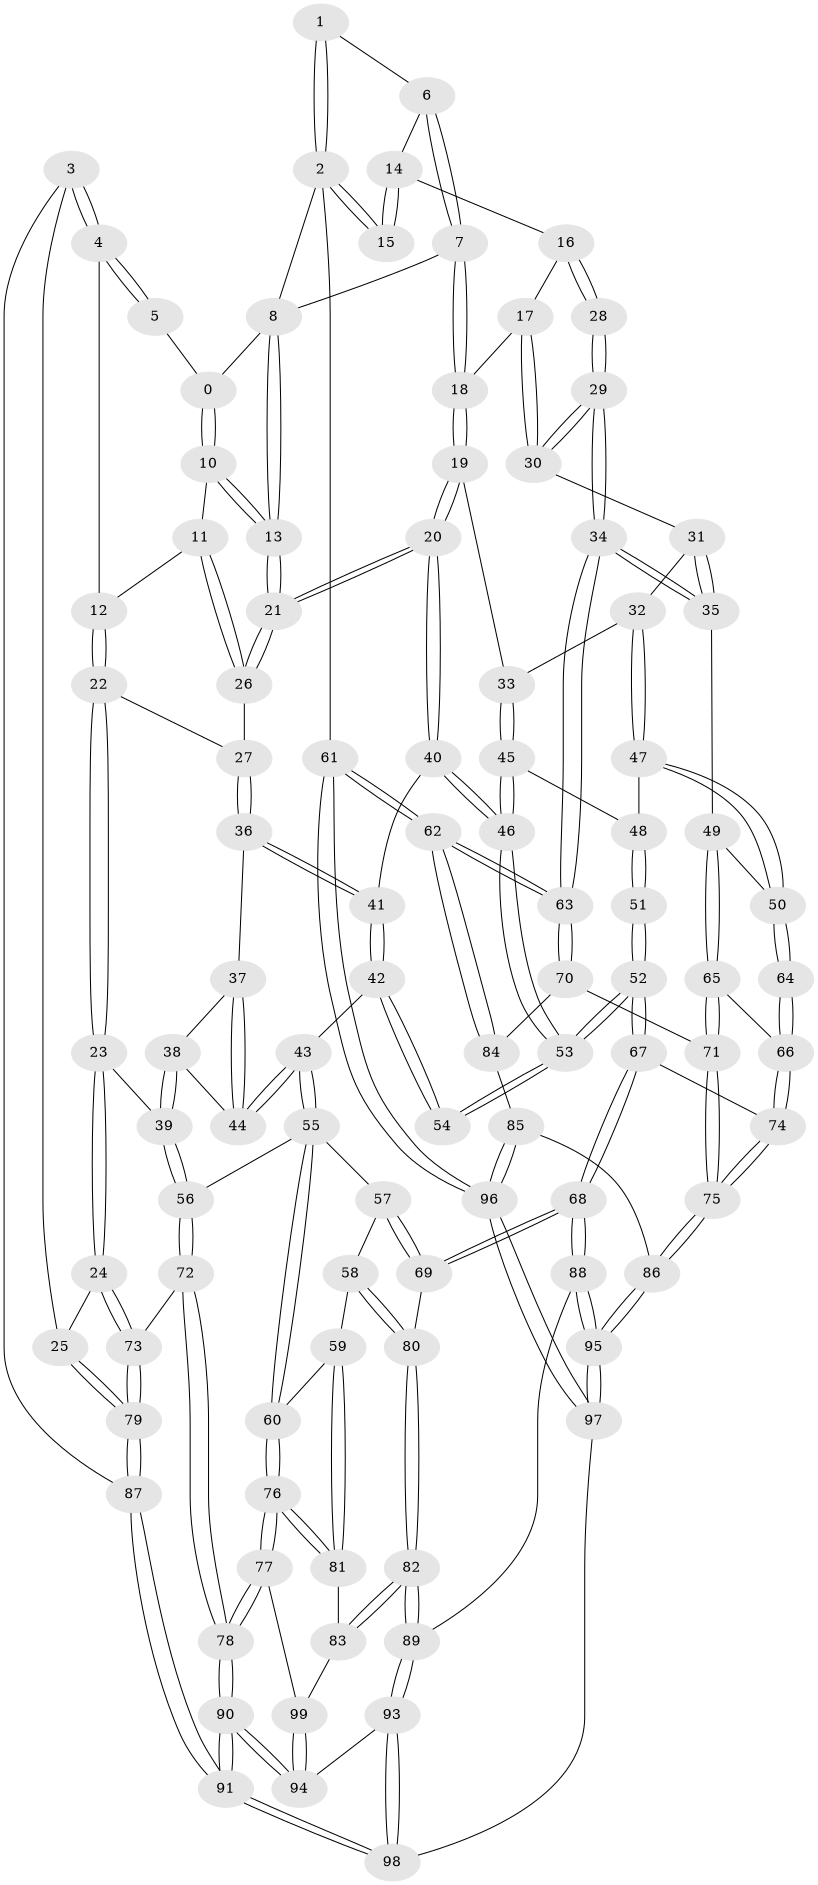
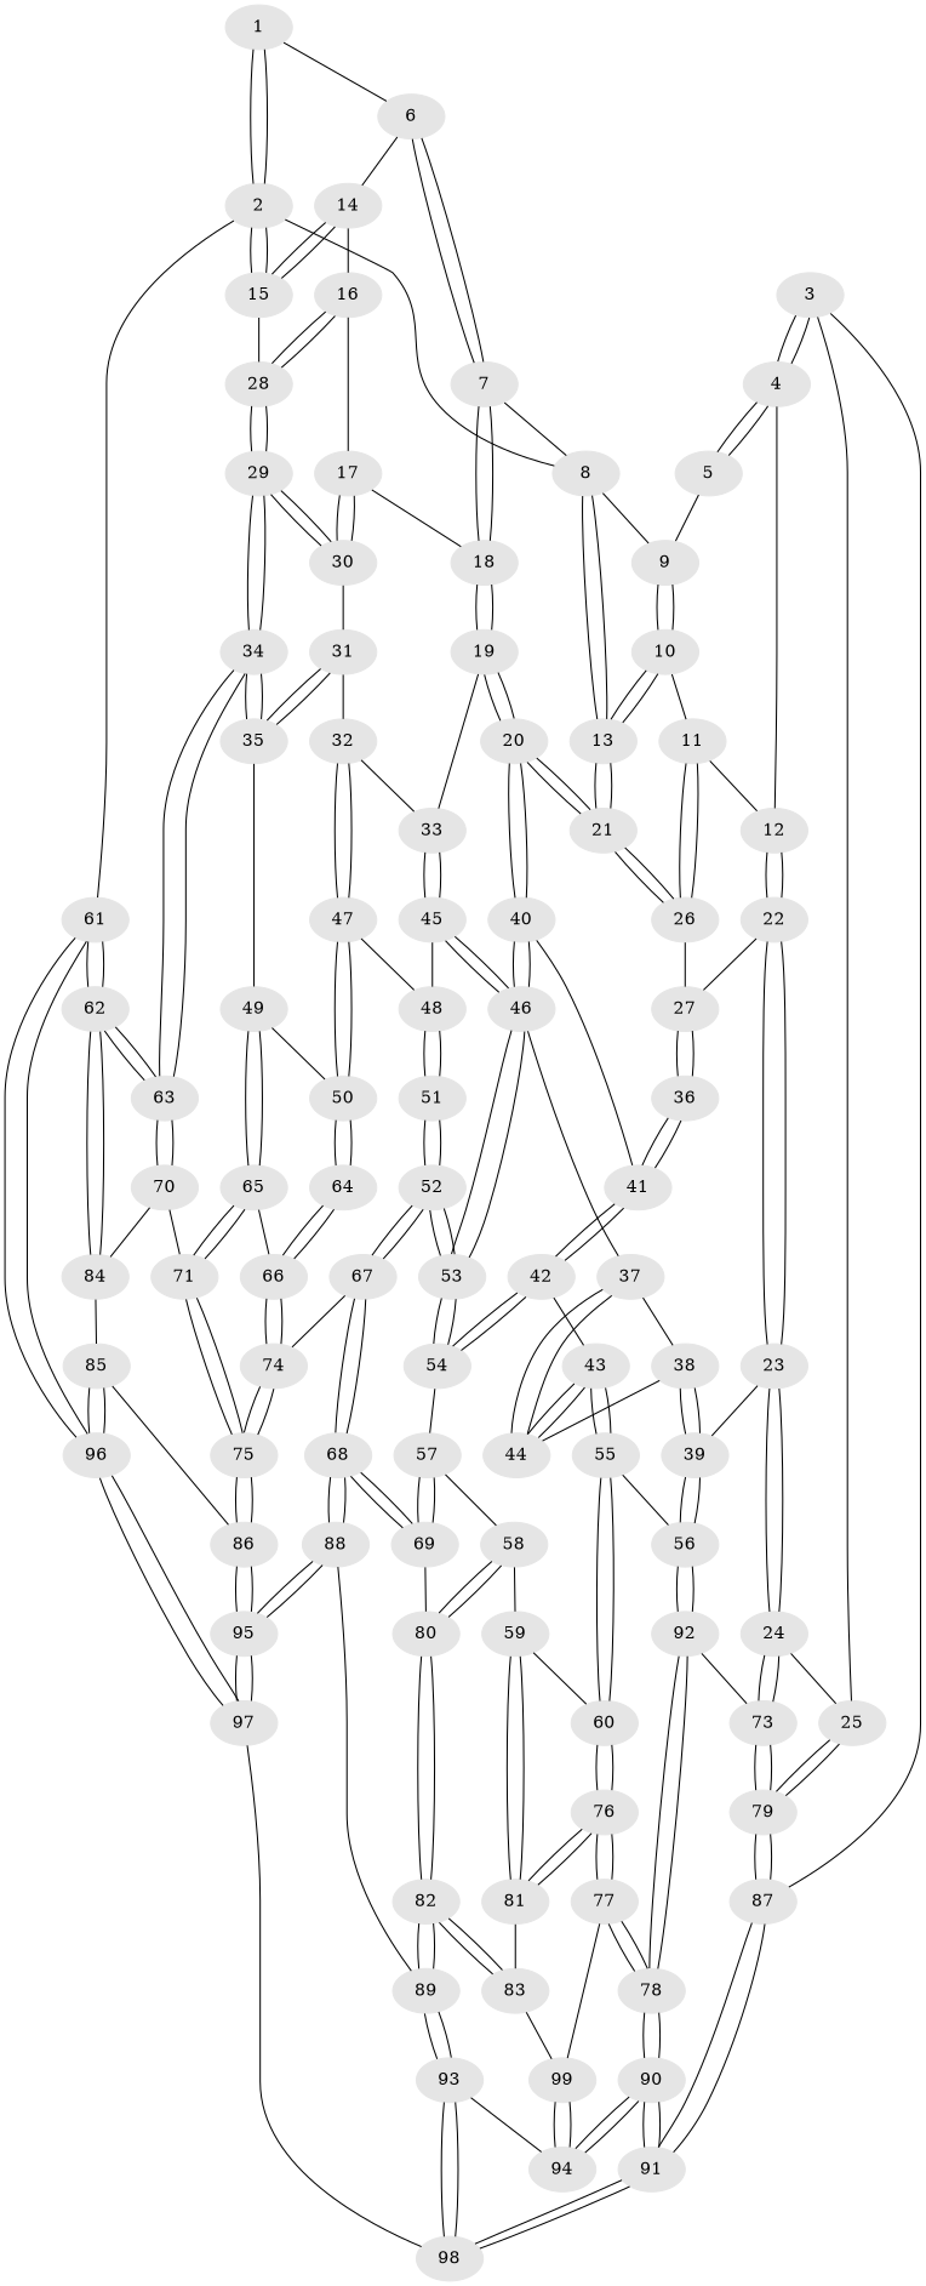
  graph {
    node [color=gray90 style=filled]
    1
    2
    6
    15
    61
    8
    7
    14
    3
    4
    25
    87
    28
    62
    96
    5
    12
    79
    91
-   9 [label=0]
+   9
    22
    10
    18
    16
    13
    19
    21
    11
    26
    27
    23
    17
    29
    30
    31
    20
    33
    40
    45
    41
    46
    24
    39
    36
    73
    56
    37
    34
    35
    63
    32
    47
    49
    48
    50
    70
    65
    38
    44
    42
-   72
+   72 [label=92]
    53
    43
    54
    55
    57
    60
    51
    64
    52
    66
    71
    67
    74
    68
    58
    69
    76
    78
    59
    80
    81
    82
    83
    77
    84
    97
    85
    75
    88
    89
    95
    86
    90
    n95 [label=99]
    94
    93
    98
    1 -- 2
    1 -- 2
    1 -- 6
    2 -- 15
    2 -- 15
    2 -- 61
    2 -- 8
    6 -- 7
    6 -- 7
    6 -- 14
+   15 -- 28
    61 -- 62
    61 -- 62
    61 -- 96
    61 -- 96
    8 -- 9
    8 -- 13
    8 -- 13
    7 -- 8
    7 -- 18
    7 -- 18
    14 -- 15
    14 -- 15
    14 -- 16
    3 -- 4
    3 -- 4
    3 -- 25
    3 -- 87
    4 -- 5
    4 -- 5
    4 -- 12
    25 -- 79
    25 -- 79
    87 -- 91
    87 -- 91
    28 -- 29
    28 -- 29
    62 -- 63
    62 -- 63
    62 -- 84
    62 -- 84
    96 -- 97
    96 -- 97
    5 -- 9
    12 -- 22
    12 -- 22
    79 -- 87
    79 -- 87
    91 -- 98
    91 -- 98
    9 -- 10
    9 -- 10
    22 -- 27
    22 -- 23
    22 -- 23
    10 -- 13
    10 -- 13
    10 -- 11
    18 -- 19
    18 -- 19
    16 -- 28
    16 -- 28
    16 -- 17
    13 -- 21
    13 -- 21
    19 -- 20
    19 -- 20
    19 -- 33
    21 -- 26
    21 -- 26
    11 -- 12
    11 -- 26
    11 -- 26
    26 -- 27
    27 -- 36
    27 -- 36
    23 -- 24
    23 -- 24
    23 -- 39
    17 -- 18
    17 -- 30
    17 -- 30
    29 -- 30
    29 -- 30
    29 -- 34
    29 -- 34
    30 -- 31
    31 -- 35
    31 -- 35
    31 -- 32
    20 -- 21
    20 -- 21
    20 -- 40
    20 -- 40
    33 -- 45
    33 -- 45
    40 -- 41
    40 -- 46
    40 -- 46
    45 -- 46
    45 -- 46
    45 -- 48
    41 -- 42
    41 -- 42
    46 -- 53
    46 -- 53
    24 -- 25
    24 -- 73
    24 -- 73
    39 -- 56
    39 -- 56
    36 -- 41
    36 -- 41
-   36 -- 37
+   46 -- 37
    73 -- 79
    73 -- 79
    56 -- 72
    56 -- 72
    37 -- 38
    37 -- 44
    37 -- 44
    34 -- 35
    34 -- 35
    34 -- 63
    34 -- 63
    35 -- 49
    63 -- 70
    63 -- 70
    32 -- 33
    32 -- 47
    32 -- 47
    47 -- 48
    47 -- 50
    47 -- 50
    49 -- 50
    49 -- 65
    49 -- 65
    48 -- 51
    48 -- 51
    50 -- 64
    50 -- 64
    70 -- 71
    70 -- 84
    65 -- 66
    65 -- 71
    65 -- 71
    38 -- 39
    38 -- 39
    38 -- 44
    42 -- 43
    42 -- 54
    42 -- 54
    72 -- 73
    72 -- 78
    72 -- 78
    53 -- 54
    53 -- 54
    43 -- 44
    43 -- 44
    43 -- 55
    43 -- 55
-   55 -- 57
+   54 -- 57
    55 -- 56
    55 -- 60
    55 -- 60
    57 -- 58
    57 -- 69
    57 -- 69
    60 -- 76
    60 -- 76
    51 -- 52
    51 -- 52
    64 -- 66
    64 -- 66
    52 -- 53
    52 -- 53
    52 -- 67
    52 -- 67
    66 -- 74
    66 -- 74
    71 -- 75
    71 -- 75
    67 -- 74
    67 -- 68
    67 -- 68
    74 -- 75
    74 -- 75
    68 -- 69
    68 -- 69
    68 -- 88
    68 -- 88
    58 -- 59
    58 -- 80
    58 -- 80
    69 -- 80
    76 -- 81
    76 -- 81
    76 -- 77
    76 -- 77
    78 -- 90
    78 -- 90
    59 -- 60
    59 -- 81
    59 -- 81
    80 -- 82
    80 -- 82
    81 -- 83
    82 -- 83
    82 -- 83
    82 -- 89
    82 -- 89
    83 -- n95
    77 -- 78
    77 -- 78
    77 -- n95
    84 -- 85
    97 -- 98
    85 -- 96
    85 -- 96
    85 -- 86
    75 -- 86
    75 -- 86
    88 -- 89
    88 -- 95
    88 -- 95
    89 -- 93
    89 -- 93
    95 -- 97
    95 -- 97
    86 -- 95
    86 -- 95
    90 -- 91
    90 -- 91
    90 -- 94
    90 -- 94
    n95 -- 94
    n95 -- 94
    93 -- 94
    93 -- 98
    93 -- 98
  }
